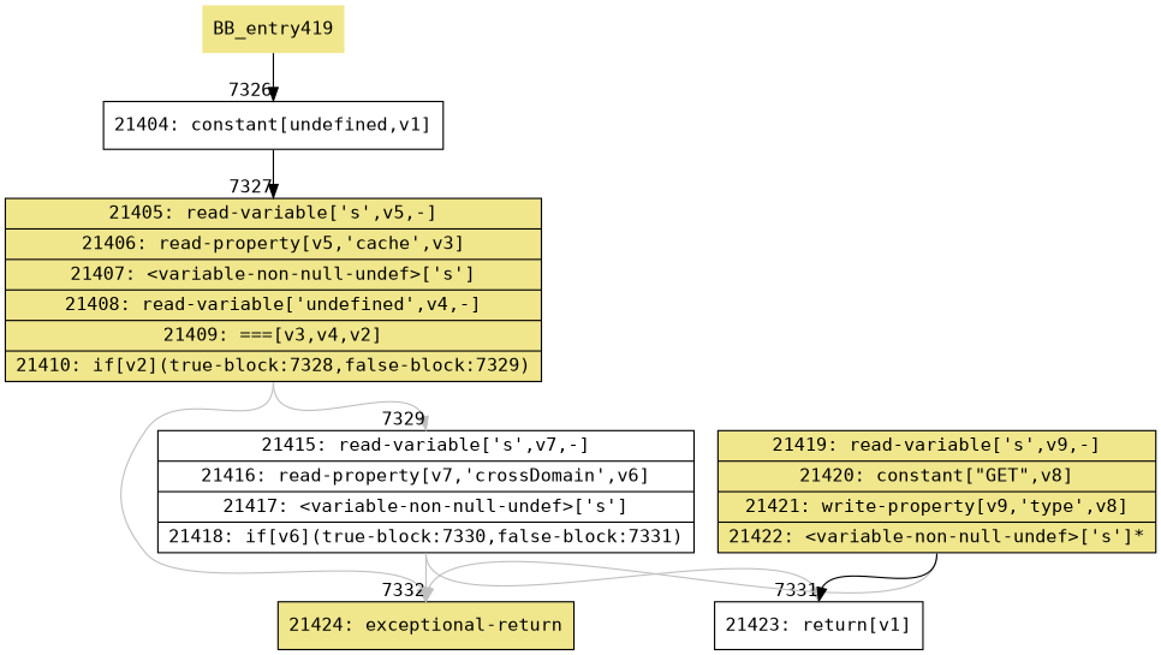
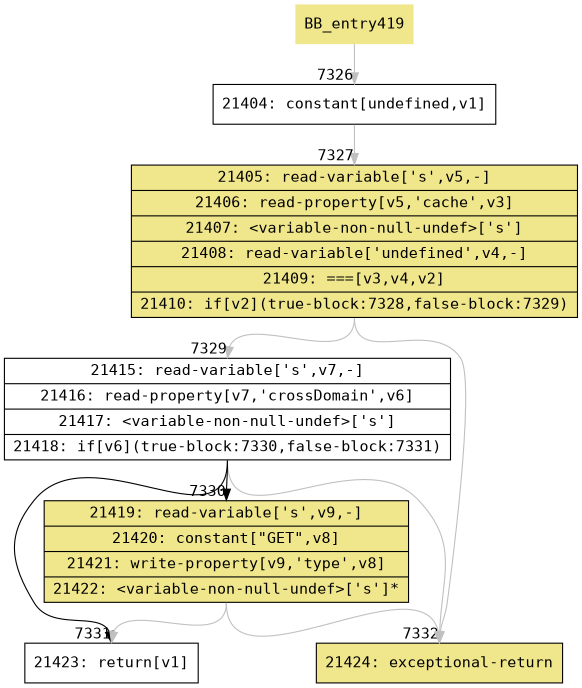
  digraph {
    fontname="DejaVu Sans Mono"
    rankdir=TD
    node [fillcolor=khaki fontname="DejaVu Sans Mono" shape=record style=filled]
    edge [fontname="DejaVu Sans Mono" headport=n tailport=s]
    n1 [label=BB_entry419 shape=none]
    n2 [fillcolor=white label="{21404: constant[undefined,v1]}"]
    n3 [label="{21405: read-variable['s',v5,-]|21406: read-property[v5,'cache',v3]|21407: \<variable-non-null-undef\>['s']|21408: read-variable['undefined',v4,-]|21409: ===[v3,v4,v2]|21410: if[v2](true-block:7328,false-block:7329)}"]
    n4 [fillcolor=white label="{21415: read-variable['s',v7,-]|21416: read-property[v7,'crossDomain',v6]|21417: \<variable-non-null-undef\>['s']|21418: if[v6](true-block:7330,false-block:7331)}"]
    n5 [label="{21424: exceptional-return}"]
    n6 [label="{21419: read-variable['s',v9,-]|21420: constant[\"GET\",v8]|21421: write-property[v9,'type',v8]|21422: \<variable-non-null-undef\>['s']*}"]
    n7 [fillcolor=white label="{21423: return[v1]}"]
-   n1 -> n2 [headlabel="    7326"]
-   n2 -> n3 [headlabel="      7327"]
+   n1 -> n2 [headlabel="    7326" color=gray]
+   n2 -> n3 [headlabel="      7327" color=gray]
    n3 -> n4 [color=gray headlabel="      7329"]
    n3 -> n5 [color=gray headlabel="      7332"]
    n4 -> n5 [color=gray]
-   n4 -> n7 [headlabel="      7331" color=gray]
+   n4 -> n6 [headlabel="      7330"]
+   n4 -> n7 [headlabel="      7331"]
    n6 -> n5 [color=gray]
-   n6 -> n7
+   n6 -> n7 [color=gray]
  }
